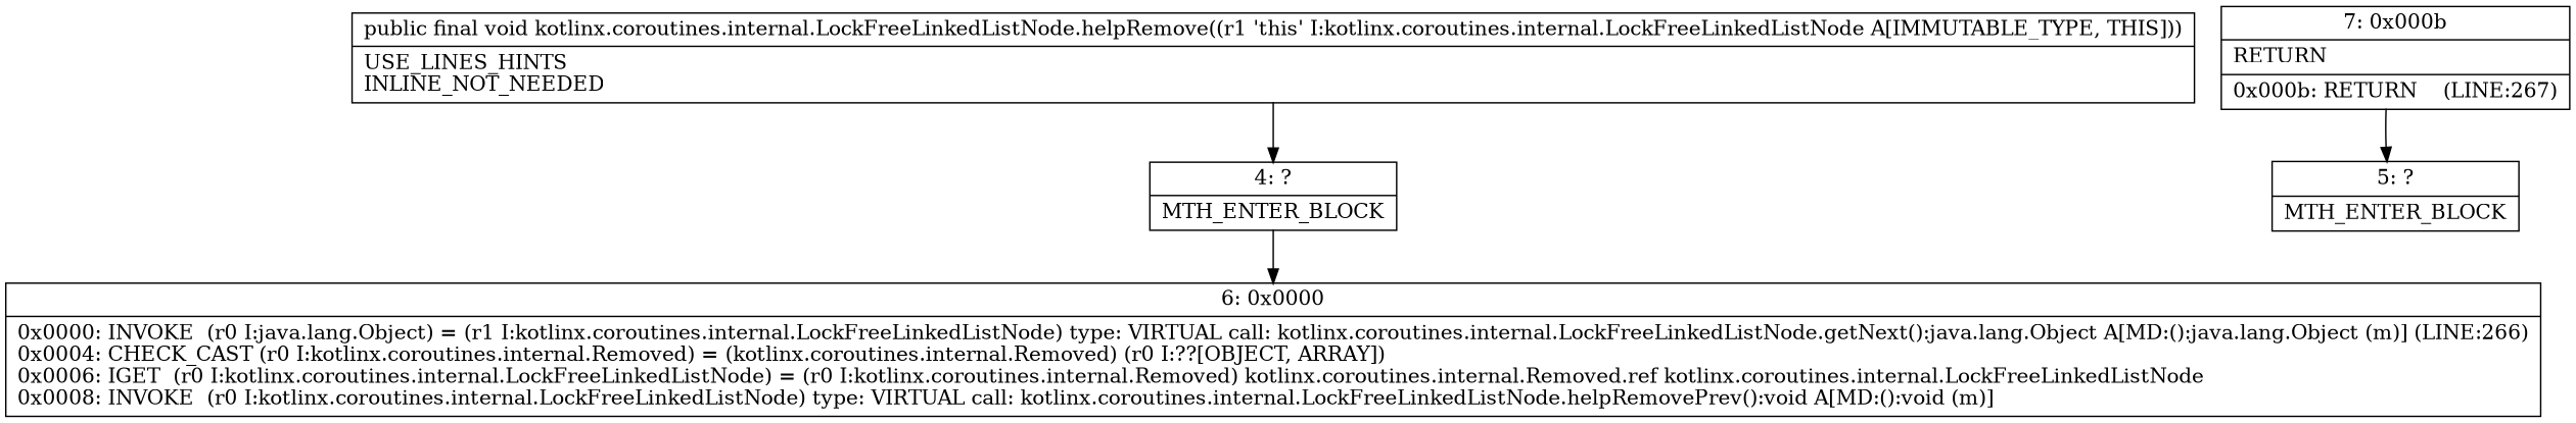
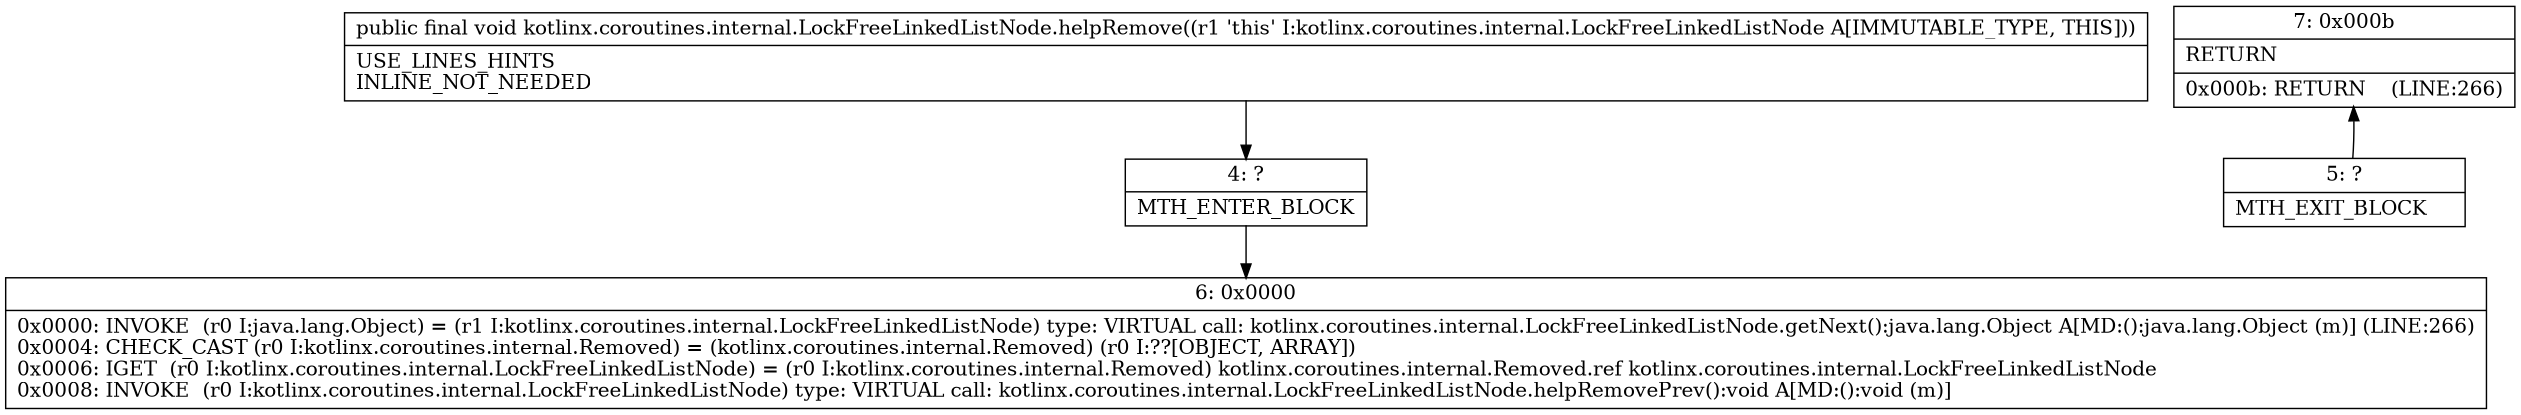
  digraph {
    node [shape=record]
    n1 [label="{4\:\ ?|MTH_ENTER_BLOCK\l}"]
    n2 [label="{6\:\ 0x0000|0x0000: INVOKE  (r0 I:java.lang.Object) = (r1 I:kotlinx.coroutines.internal.LockFreeLinkedListNode) type: VIRTUAL call: kotlinx.coroutines.internal.LockFreeLinkedListNode.getNext():java.lang.Object A[MD:():java.lang.Object (m)] (LINE:266)\l0x0004: CHECK_CAST (r0 I:kotlinx.coroutines.internal.Removed) = (kotlinx.coroutines.internal.Removed) (r0 I:??[OBJECT, ARRAY]) \l0x0006: IGET  (r0 I:kotlinx.coroutines.internal.LockFreeLinkedListNode) = (r0 I:kotlinx.coroutines.internal.Removed) kotlinx.coroutines.internal.Removed.ref kotlinx.coroutines.internal.LockFreeLinkedListNode \l0x0008: INVOKE  (r0 I:kotlinx.coroutines.internal.LockFreeLinkedListNode) type: VIRTUAL call: kotlinx.coroutines.internal.LockFreeLinkedListNode.helpRemovePrev():void A[MD:():void (m)]\l}"]
-   n3 [label="{7\:\ 0x000b|RETURN\l|0x000b: RETURN    (LINE:267)\l}"]
-   n4 [label="{5\:\ ?|MTH_ENTER_BLOCK\l}"]
+   n3 [label="{7\:\ 0x000b|RETURN\l|0x000b: RETURN    (LINE:266)\l}"]
+   n4 [label="{5\:\ ?|MTH_EXIT_BLOCK\l}"]
    n5 [label="{public final void kotlinx.coroutines.internal.LockFreeLinkedListNode.helpRemove((r1 'this' I:kotlinx.coroutines.internal.LockFreeLinkedListNode A[IMMUTABLE_TYPE, THIS]))  | USE_LINES_HINTS\lINLINE_NOT_NEEDED\l}"]
    n1 -> n2
-   n3 -> n4
+   n4 -> n3
    n5 -> n1
  }
